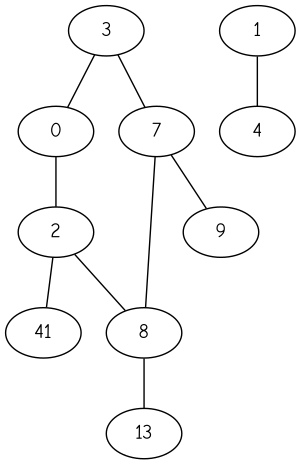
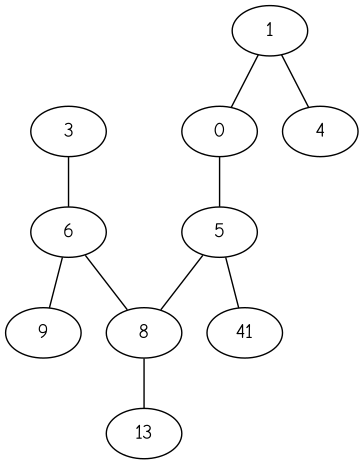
  graph {
    fontname="Comic Neue"
    node [chem=C fontname="Comic Neue"]
    edge [fontname="Comic Neue" valence=1]
    n1 [label=0]
    1
    4 [chem=O]
-   5 [label=2]
+   5
    3 [chem=N]
-   7
+   7 [label=6]
    8 [chem=N]
    n8 [chem=H label=41]
    9 [chem=O]
    n10 [chem=H label=13]
    n1 -- 5 [valence=2]
-   3 -- n1
+   1 -- n1
    1 -- 4 [valence=2]
    5 -- 8
    5 -- n8
    3 -- 7
    7 -- 8
    7 -- 9 [valence=2]
    8 -- n10
  }
